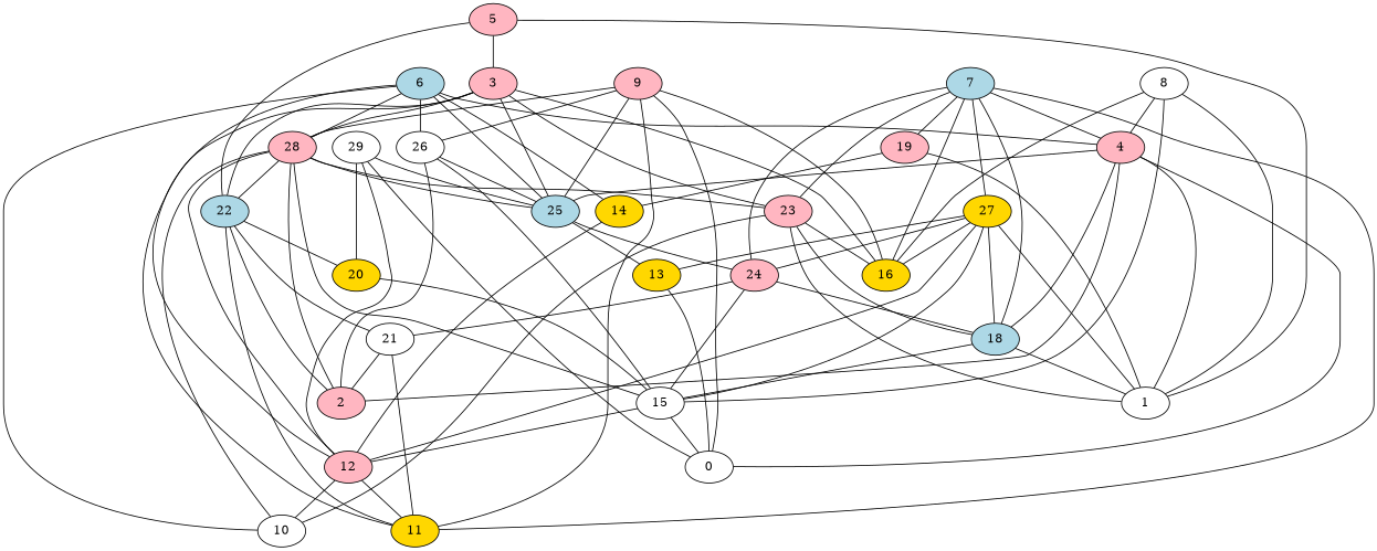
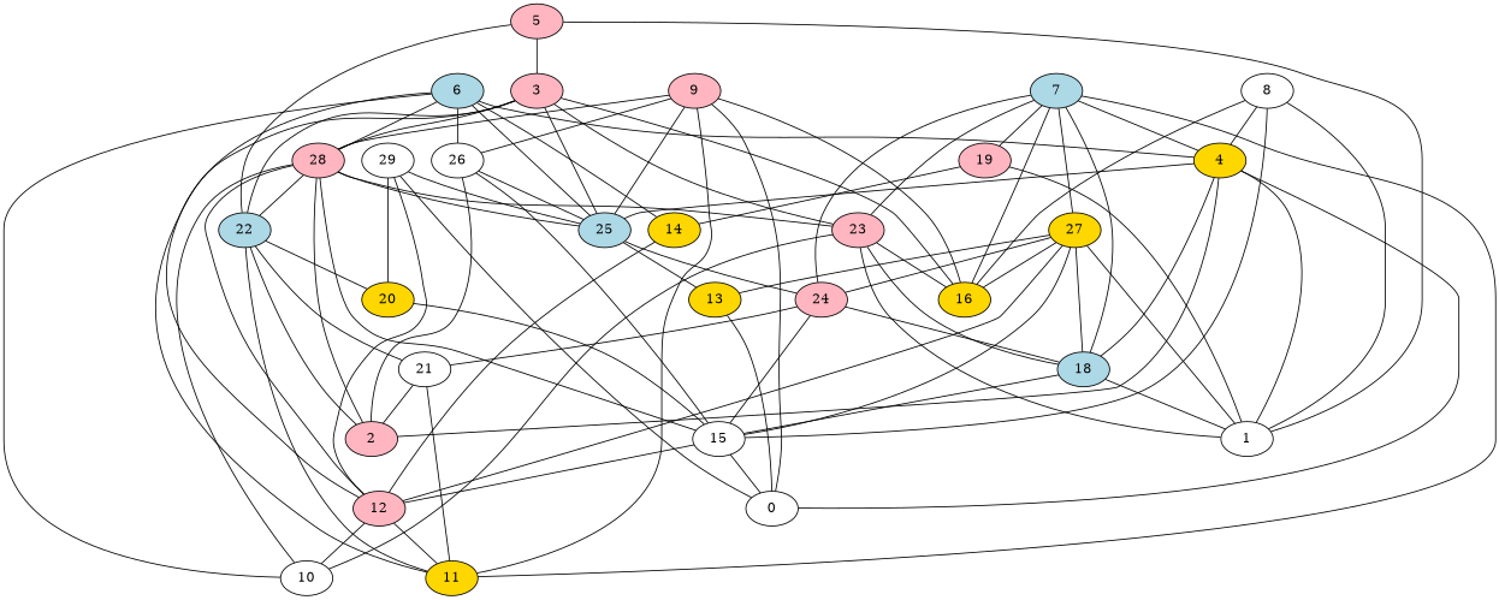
  digraph {
    node [fillcolor=lightpink style=filled]
    edge [color=black dir=none]
    18 [fillcolor=lightblue]
    15 [fillcolor=white]
    1 [fillcolor=white]
    12
    0 [fillcolor=white]
    10 [fillcolor=white]
    11 [fillcolor=gold]
    29 [fillcolor=white]
    20 [fillcolor=gold]
    25 [fillcolor=lightblue]
    24
    13 [fillcolor=gold]
    9
    16 [fillcolor=gold]
    28
    26 [fillcolor=white]
    22 [fillcolor=lightblue]
    21 [fillcolor=white]
    2
-   4
+   4 [fillcolor=gold]
    27 [fillcolor=gold]
    23
    7 [fillcolor=lightblue]
    19
    14 [fillcolor=gold]
    3
    6 [fillcolor=lightblue]
    5
    8 [fillcolor=white]
    subgraph sub_1 {
      18
      15
      1
      12
      0
      10
      11
      29
      20
      25
      24
      13
      9
      16
      28
      26
      22
      21
      2
      4
      27
      23
      7
      19
      14
      3
      6
      5
      8
    }
    18 -> 15
    18 -> 1
    15 -> 12
    15 -> 0
    12 -> 10
    12 -> 11
    29 -> 12
    29 -> 0
    29 -> 20
    29 -> 25
    20 -> 15
    25 -> 24
    25 -> 13
    24 -> 18
    24 -> 15
    24 -> 21
    13 -> 0
    9 -> 0
    9 -> 11
    9 -> 25
    9 -> 16
    9 -> 28
    9 -> 26
    28 -> 15
    28 -> 12
    28 -> 10
    28 -> 25
    28 -> 22
    28 -> 2
    28 -> 23
    26 -> 15
    26 -> 25
    26 -> 2
    22 -> 11
    22 -> 20
    22 -> 21
    22 -> 2
    21 -> 11
    21 -> 2
    4 -> 18
    4 -> 1
    4 -> 0
    4 -> 25
    4 -> 2
    27 -> 18
    27 -> 15
    27 -> 1
    27 -> 12
    27 -> 24
    27 -> 13
    27 -> 16
    23 -> 18
    23 -> 1
    23 -> 10
    23 -> 16
    7 -> 18
    7 -> 11
    7 -> 24
    7 -> 16
    7 -> 4
    7 -> 27
    7 -> 23
    7 -> 19
    19 -> 1
    19 -> 14
    14 -> 12
    3 -> 11
    3 -> 25
    3 -> 16
    3 -> 28
    3 -> 22
    3 -> 23
    6 -> 12
    6 -> 10
    6 -> 25
    6 -> 28
    6 -> 26
    6 -> 4
    6 -> 14
    5 -> 1
    5 -> 22
    5 -> 3
    8 -> 15
    8 -> 1
    8 -> 16
    8 -> 4
  }
